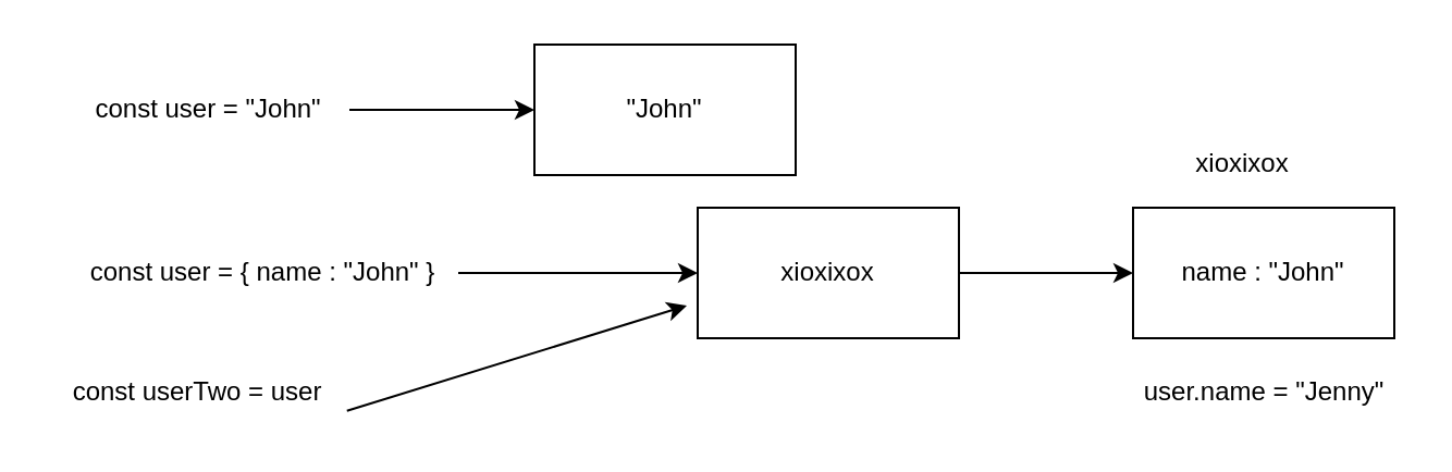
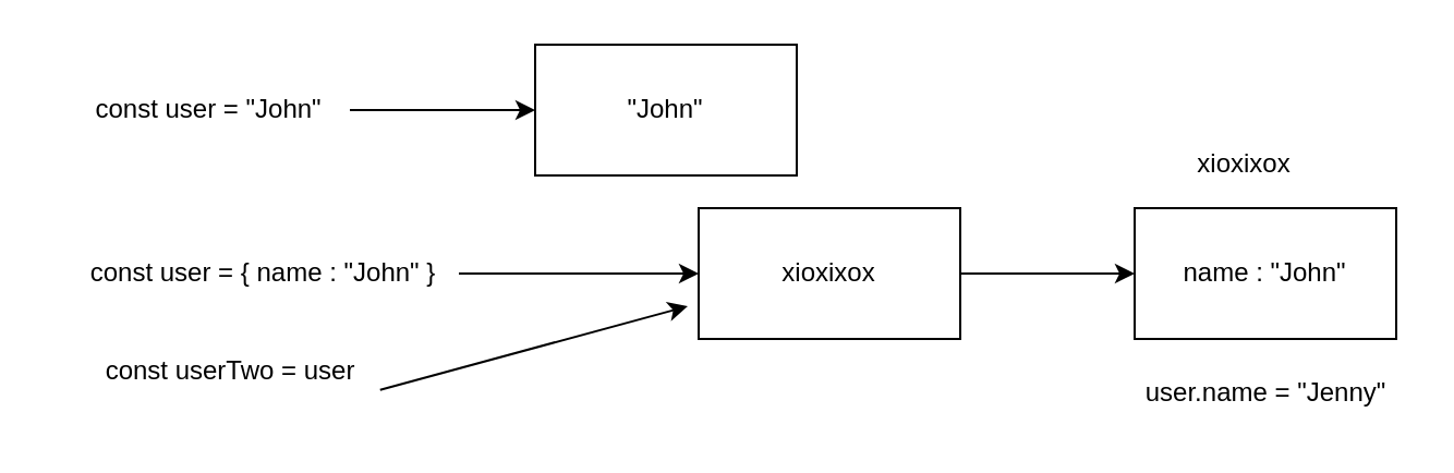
  <mxCell id="0" />
  <mxCell id="1" parent="0" />
  <mxCell id="2" value="" style="edgeStyle=orthogonalEdgeStyle;rounded=0;orthogonalLoop=1;jettySize=auto;html=1;" edge="1" parent="1" source="3" target="6"><mxGeometry relative="1" as="geometry" /></mxCell>
  <mxCell id="3" value="const user = &quot;John&quot;" style="text;html=1;align=center;verticalAlign=middle;resizable=0;points=[];autosize=1;strokeColor=none;fillColor=none;" vertex="1" parent="1"><mxGeometry x="30" y="35" width="130" height="30" as="geometry" /></mxCell>
  <mxCell id="4" value="" style="edgeStyle=orthogonalEdgeStyle;rounded=0;orthogonalLoop=1;jettySize=auto;html=1;" edge="1" parent="1" source="5" target="8"><mxGeometry relative="1" as="geometry" /></mxCell>
  <mxCell id="5" value="const user = { name : &quot;John&quot; }" style="text;html=1;align=center;verticalAlign=middle;resizable=0;points=[];autosize=1;strokeColor=none;fillColor=none;" vertex="1" parent="1"><mxGeometry x="30" y="110" width="180" height="30" as="geometry" /></mxCell>
  <mxCell id="6" value="&quot;John&quot;" style="whiteSpace=wrap;html=1;" vertex="1" parent="1"><mxGeometry x="245" y="20" width="120" height="60" as="geometry" /></mxCell>
  <mxCell id="7" value="" style="edgeStyle=orthogonalEdgeStyle;rounded=0;orthogonalLoop=1;jettySize=auto;html=1;" edge="1" parent="1" source="8" target="9"><mxGeometry relative="1" as="geometry" /></mxCell>
  <mxCell id="8" value="xioxixox" style="whiteSpace=wrap;html=1;" vertex="1" parent="1"><mxGeometry x="320" y="95" width="120" height="60" as="geometry" /></mxCell>
  <mxCell id="9" value="name : &quot;John&quot;" style="whiteSpace=wrap;html=1;" vertex="1" parent="1"><mxGeometry x="520" y="95" width="120" height="60" as="geometry" /></mxCell>
  <mxCell id="10" value="&lt;span style=&quot;&quot;&gt;xioxixox&lt;/span&gt;" style="text;html=1;align=center;verticalAlign=middle;resizable=0;points=[];autosize=1;strokeColor=none;fillColor=none;" vertex="1" parent="1"><mxGeometry x="535" y="60" width="70" height="30" as="geometry" /></mxCell>
  <mxCell id="11" value="user.name = &quot;Jenny&quot;" style="text;html=1;align=center;verticalAlign=middle;resizable=0;points=[];autosize=1;strokeColor=none;fillColor=none;" vertex="1" parent="1"><mxGeometry x="515" y="165" width="130" height="30" as="geometry" /></mxCell>
- <mxCell id="12" value="const userTwo = user" style="text;html=1;align=center;verticalAlign=middle;resizable=0;points=[];autosize=1;strokeColor=none;fillColor=none;" vertex="1" parent="1"><mxGeometry x="20" y="165" width="140" height="30" as="geometry" /></mxCell>
+ <mxCell id="12" value="const userTwo = user" style="text;html=1;align=center;verticalAlign=middle;resizable=0;points=[];autosize=1;strokeColor=none;fillColor=none;" vertex="1" parent="1"><mxGeometry x="35" y="155" width="140" height="30" as="geometry" /></mxCell>
  <mxCell id="13" value="" style="endArrow=classic;html=1;rounded=0;exitX=0.992;exitY=0.779;exitDx=0;exitDy=0;exitPerimeter=0;" edge="1" parent="1" source="12"><mxGeometry width="50" height="50" relative="1" as="geometry"><mxPoint x="215" y="170" as="sourcePoint" /><mxPoint x="315" y="140" as="targetPoint" /></mxGeometry></mxCell>
